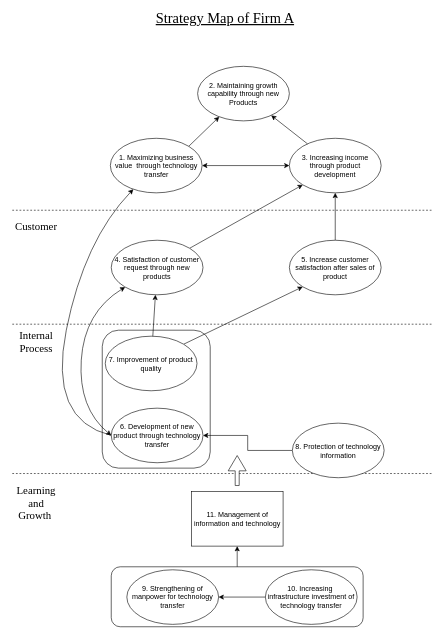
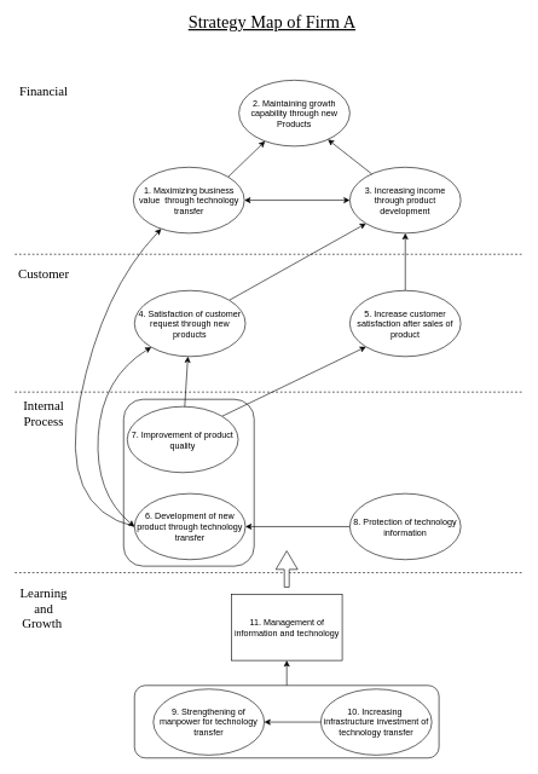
  <mxCell id="0" />
  <mxCell id="1" parent="0" />
  <mxCell id="2" value="" style="rounded=1;whiteSpace=wrap;html=1;fillColor=none;" parent="1" vertex="1"><mxGeometry x="170" y="550" width="180" height="230" as="geometry" /></mxCell>
  <mxCell id="3" style="edgeStyle=orthogonalEdgeStyle;rounded=0;orthogonalLoop=1;jettySize=auto;html=1;exitX=0.5;exitY=0;exitDx=0;exitDy=0;entryX=0.5;entryY=1;entryDx=0;entryDy=0;" parent="1" source="4" target="14" edge="1"><mxGeometry relative="1" as="geometry" /></mxCell>
  <mxCell id="4" value="" style="rounded=1;whiteSpace=wrap;html=1;fillColor=none;" parent="1" vertex="1"><mxGeometry x="185" y="944.5" width="420" height="100" as="geometry" /></mxCell>
  <mxCell id="5" style="edgeStyle=orthogonalEdgeStyle;rounded=0;orthogonalLoop=1;jettySize=auto;html=1;exitX=0;exitY=0.5;exitDx=0;exitDy=0;entryX=1;entryY=0.5;entryDx=0;entryDy=0;" parent="1" source="6" target="15" edge="1"><mxGeometry relative="1" as="geometry"><mxPoint x="320" y="995" as="targetPoint" /></mxGeometry></mxCell>
  <mxCell id="6" value="10. Increasing&amp;nbsp; infrastructure investment of technology transfer" style="ellipse;whiteSpace=wrap;html=1;" parent="1" vertex="1"><mxGeometry x="442" y="949.5" width="153" height="91" as="geometry" /></mxCell>
  <mxCell id="7" value="" style="endArrow=none;dashed=1;html=1;" parent="1" edge="1"><mxGeometry width="50" height="50" relative="1" as="geometry"><mxPoint x="20" y="789" as="sourcePoint" /><mxPoint x="720" y="789" as="targetPoint" /></mxGeometry></mxCell>
  <mxCell id="8" value="" style="endArrow=none;dashed=1;html=1;" parent="1" edge="1"><mxGeometry width="50" height="50" relative="1" as="geometry"><mxPoint x="20" y="540" as="sourcePoint" /><mxPoint x="720" y="540" as="targetPoint" /></mxGeometry></mxCell>
  <mxCell id="9" value="" style="endArrow=none;dashed=1;html=1;" parent="1" edge="1"><mxGeometry width="50" height="50" relative="1" as="geometry"><mxPoint x="20" y="350" as="sourcePoint" /><mxPoint x="720" y="350" as="targetPoint" /></mxGeometry></mxCell>
  <mxCell id="10" value="&lt;span style=&quot;font-family: &amp;#34;cambria&amp;#34; , serif&quot;&gt;&lt;font style=&quot;font-size: 18px&quot;&gt;Customer&lt;/font&gt;&lt;/span&gt;" style="text;html=1;strokeColor=none;fillColor=none;align=center;verticalAlign=middle;whiteSpace=wrap;rounded=0;" parent="1" vertex="1"><mxGeometry x="40" y="367.5" width="40" height="20" as="geometry" /></mxCell>
  <mxCell id="11" value="&lt;font style=&quot;font-size: 18px&quot;&gt;&lt;span style=&quot;font-family: &amp;#34;cambria&amp;#34; , serif&quot;&gt;Internal&lt;/span&gt;&lt;span style=&quot;font-family: &amp;#34;times new roman&amp;#34; , serif&quot;&gt; &lt;/span&gt;&lt;span style=&quot;font-family: &amp;#34;cambria&amp;#34; , serif&quot;&gt;Process&lt;/span&gt;&lt;/font&gt;" style="text;html=1;strokeColor=none;fillColor=none;align=center;verticalAlign=middle;whiteSpace=wrap;rounded=0;" parent="1" vertex="1"><mxGeometry x="40" y="560" width="40" height="20" as="geometry" /></mxCell>
  <mxCell id="12" value="&lt;span style=&quot;font-family: &amp;#34;cambria&amp;#34; , serif&quot;&gt;&lt;font style=&quot;font-size: 18px&quot;&gt;Learning&lt;br/&gt;and Growth&amp;nbsp;&lt;/font&gt;&lt;/span&gt;" style="text;html=1;strokeColor=none;fillColor=none;align=center;verticalAlign=middle;whiteSpace=wrap;rounded=0;" parent="1" vertex="1"><mxGeometry x="40" y="829" width="40" height="20" as="geometry" /></mxCell>
+ <mxCell id="13" value="&lt;span style=&quot;font-family: &amp;#34;cambria&amp;#34; , serif&quot;&gt;&lt;font style=&quot;font-size: 18px&quot;&gt;Financial&lt;/font&gt;&lt;/span&gt;" style="text;html=1;strokeColor=none;fillColor=none;align=center;verticalAlign=middle;whiteSpace=wrap;rounded=0;" parent="1" vertex="1"><mxGeometry x="40" y="116" width="40" height="20" as="geometry" /></mxCell>
  <mxCell id="14" value="11. Management of information and technology" style="whiteSpace=wrap;html=1;rounded=0;" parent="1" vertex="1"><mxGeometry x="318.5" y="819" width="153" height="91" as="geometry" /></mxCell>
  <mxCell id="15" value="9. Strengthening of manpower for technology transfer" style="ellipse;whiteSpace=wrap;html=1;" parent="1" vertex="1"><mxGeometry x="211" y="949.5" width="153" height="91" as="geometry" /></mxCell>
  <mxCell id="16" style="edgeStyle=orthogonalEdgeStyle;rounded=0;orthogonalLoop=1;jettySize=auto;html=1;entryX=1;entryY=0.5;entryDx=0;entryDy=0;" parent="1" source="17" target="20" edge="1"><mxGeometry relative="1" as="geometry" /></mxCell>
- <mxCell id="17" value="8. Protection of technology information" style="ellipse;whiteSpace=wrap;html=1;" parent="1" vertex="1"><mxGeometry x="487" y="705" width="153" height="91" as="geometry" /></mxCell>
+ <mxCell id="17" value="8. Protection of technology information" style="ellipse;whiteSpace=wrap;html=1;" parent="1" vertex="1"><mxGeometry x="482" y="680" width="153" height="91" as="geometry" /></mxCell>
  <mxCell id="18" style="rounded=0;orthogonalLoop=1;jettySize=auto;html=1;exitX=1;exitY=0;exitDx=0;exitDy=0;entryX=0;entryY=1;entryDx=0;entryDy=0;" parent="1" source="19" target="22" edge="1"><mxGeometry relative="1" as="geometry" /></mxCell>
  <mxCell id="19" value="7. Improvement of product quality" style="ellipse;whiteSpace=wrap;html=1;" parent="1" vertex="1"><mxGeometry x="175" y="560" width="153" height="91" as="geometry" /></mxCell>
  <mxCell id="20" value="&lt;span&gt;6. Development of new product through technology transfer&lt;/span&gt;" style="ellipse;whiteSpace=wrap;html=1;" parent="1" vertex="1"><mxGeometry x="185" y="680" width="153" height="91" as="geometry" /></mxCell>
  <mxCell id="21" style="edgeStyle=orthogonalEdgeStyle;rounded=0;orthogonalLoop=1;jettySize=auto;html=1;exitX=0.5;exitY=0;exitDx=0;exitDy=0;entryX=0.5;entryY=1;entryDx=0;entryDy=0;startArrow=none;startFill=0;" parent="1" source="22" target="27" edge="1"><mxGeometry relative="1" as="geometry" /></mxCell>
  <mxCell id="22" value="5. Increase customer satisfaction after sales of product" style="ellipse;whiteSpace=wrap;html=1;" parent="1" vertex="1"><mxGeometry x="482" y="400" width="153" height="91" as="geometry" /></mxCell>
  <mxCell id="23" style="rounded=0;orthogonalLoop=1;jettySize=auto;html=1;exitX=1;exitY=0;exitDx=0;exitDy=0;entryX=0;entryY=1;entryDx=0;entryDy=0;startArrow=none;startFill=0;" parent="1" source="24" target="27" edge="1"><mxGeometry relative="1" as="geometry" /></mxCell>
  <mxCell id="24" value="4. Satisfaction of customer request through new products" style="ellipse;whiteSpace=wrap;html=1;" parent="1" vertex="1"><mxGeometry x="185" y="400" width="153" height="91" as="geometry" /></mxCell>
  <mxCell id="25" value="" style="endArrow=classic;html=1;" parent="1" source="19" target="24" edge="1"><mxGeometry width="50" height="50" relative="1" as="geometry"><mxPoint x="270" y="590" as="sourcePoint" /><mxPoint x="320" y="540" as="targetPoint" /></mxGeometry></mxCell>
  <mxCell id="26" value="" style="curved=1;endArrow=classic;html=1;exitX=0;exitY=0.5;exitDx=0;exitDy=0;startArrow=classic;startFill=1;" parent="1" source="20" target="24" edge="1"><mxGeometry width="50" height="50" relative="1" as="geometry"><mxPoint x="270" y="590" as="sourcePoint" /><mxPoint x="320" y="540" as="targetPoint" /><Array as="points"><mxPoint x="130" y="680" /><mxPoint x="140" y="520" /></Array></mxGeometry></mxCell>
  <mxCell id="27" value="3. Increasing income through product development" style="ellipse;whiteSpace=wrap;html=1;" parent="1" vertex="1"><mxGeometry x="482" y="230" width="153" height="91" as="geometry" /></mxCell>
  <mxCell id="28" value="1. Maximizing business value&amp;nbsp; through technology transfer" style="ellipse;whiteSpace=wrap;html=1;" parent="1" vertex="1"><mxGeometry x="183.5" y="230" width="153" height="91" as="geometry" /></mxCell>
  <mxCell id="29" value="2. Maintaining growth capability through new Products" style="ellipse;whiteSpace=wrap;html=1;" parent="1" vertex="1"><mxGeometry x="329" y="110" width="153" height="91" as="geometry" /></mxCell>
  <mxCell id="30" value="" style="endArrow=classic;startArrow=classic;html=1;entryX=0;entryY=0.5;entryDx=0;entryDy=0;exitX=1;exitY=0.5;exitDx=0;exitDy=0;" parent="1" source="28" target="27" edge="1"><mxGeometry width="50" height="50" relative="1" as="geometry"><mxPoint x="270" y="290" as="sourcePoint" /><mxPoint x="320" y="240" as="targetPoint" /></mxGeometry></mxCell>
  <mxCell id="31" value="" style="endArrow=classic;html=1;exitX=1;exitY=0;exitDx=0;exitDy=0;" parent="1" source="28" target="29" edge="1"><mxGeometry width="50" height="50" relative="1" as="geometry"><mxPoint x="310" y="250" as="sourcePoint" /><mxPoint x="320" y="240" as="targetPoint" /></mxGeometry></mxCell>
  <mxCell id="32" value="" style="endArrow=classic;html=1;" parent="1" source="27" target="29" edge="1"><mxGeometry width="50" height="50" relative="1" as="geometry"><mxPoint x="270" y="290" as="sourcePoint" /><mxPoint x="320" y="240" as="targetPoint" /></mxGeometry></mxCell>
  <mxCell id="33" value="" style="curved=1;endArrow=classic;html=1;exitX=0;exitY=0.5;exitDx=0;exitDy=0;" parent="1" source="20" target="28" edge="1"><mxGeometry width="50" height="50" relative="1" as="geometry"><mxPoint x="270" y="790" as="sourcePoint" /><mxPoint x="70" y="510" as="targetPoint" /><Array as="points"><mxPoint x="80" y="700" /><mxPoint x="140" y="400" /></Array></mxGeometry></mxCell>
  <mxCell id="34" value="&lt;font face=&quot;cambria, serif&quot; style=&quot;font-size: 24px&quot;&gt;&lt;u&gt;Strategy Map of Firm A&lt;/u&gt;&lt;/font&gt;" style="text;html=1;strokeColor=none;fillColor=none;align=center;verticalAlign=middle;whiteSpace=wrap;rounded=0;" parent="1" vertex="1"><mxGeometry x="230" y="20" width="290" height="20" as="geometry" /></mxCell>
  <mxCell id="35" value="" style="shape=singleArrow;direction=north;whiteSpace=wrap;html=1;arrowWidth=0.222;arrowSize=0.51;" parent="1" vertex="1"><mxGeometry x="380" y="759" width="30" height="50" as="geometry" /></mxCell>
